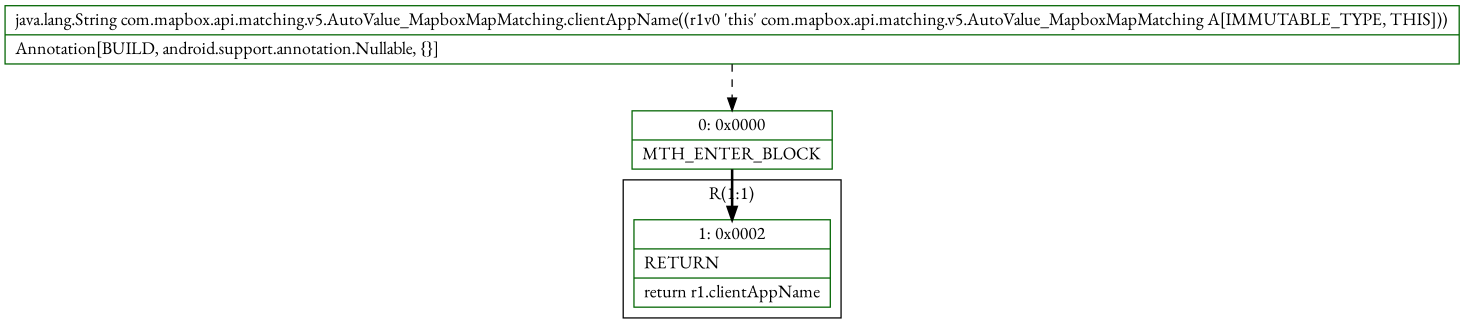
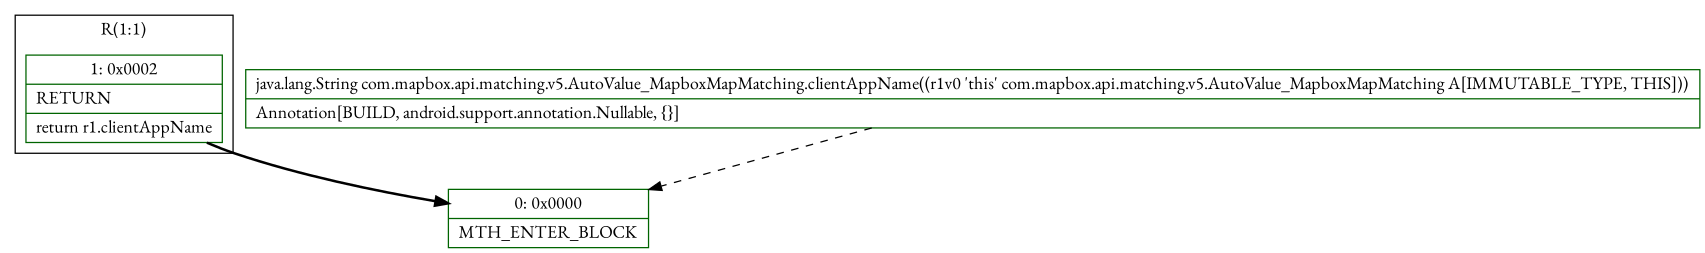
  digraph {
    fontname="EB Garamond"
    node [color=darkgreen shape=record fontname="EB Garamond"]
    edge [fontname="EB Garamond"]
    n1 [label="{1\:\ 0x0002|RETURN\l|return r1.clientAppName\l}"]
    n2 [label="{0\:\ 0x0000|MTH_ENTER_BLOCK\l}"]
    n3 [label="{java.lang.String com.mapbox.api.matching.v5.AutoValue_MapboxMapMatching.clientAppName((r1v0 'this' com.mapbox.api.matching.v5.AutoValue_MapboxMapMatching A[IMMUTABLE_TYPE, THIS]))  | Annotation[BUILD, android.support.annotation.Nullable, \{\}]\l}"]
    subgraph cluster_1 {
      label="R(1:1)"
      n1
    }
-   n2 -> n1 [style=bold]
+   n1 -> n2 [style=bold]
    n3 -> n2 [style=dashed]
  }
